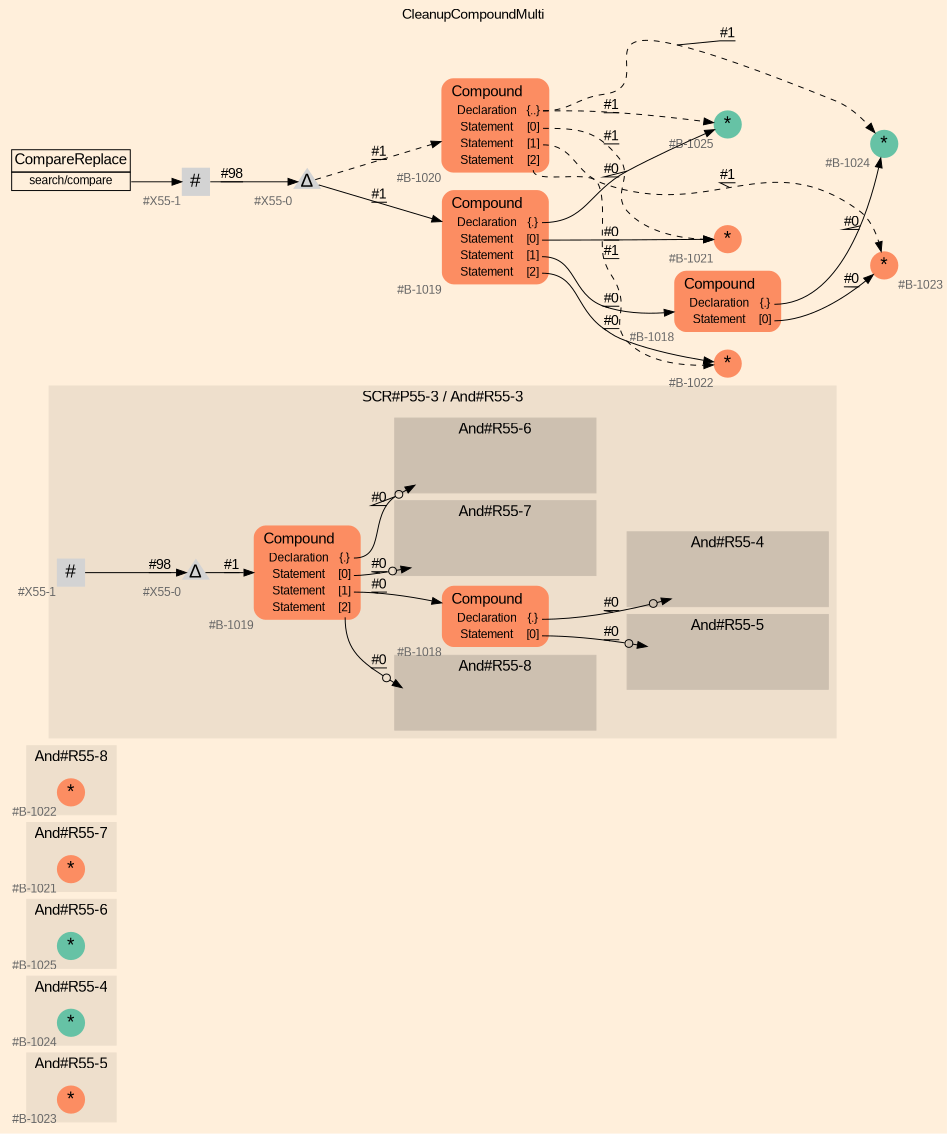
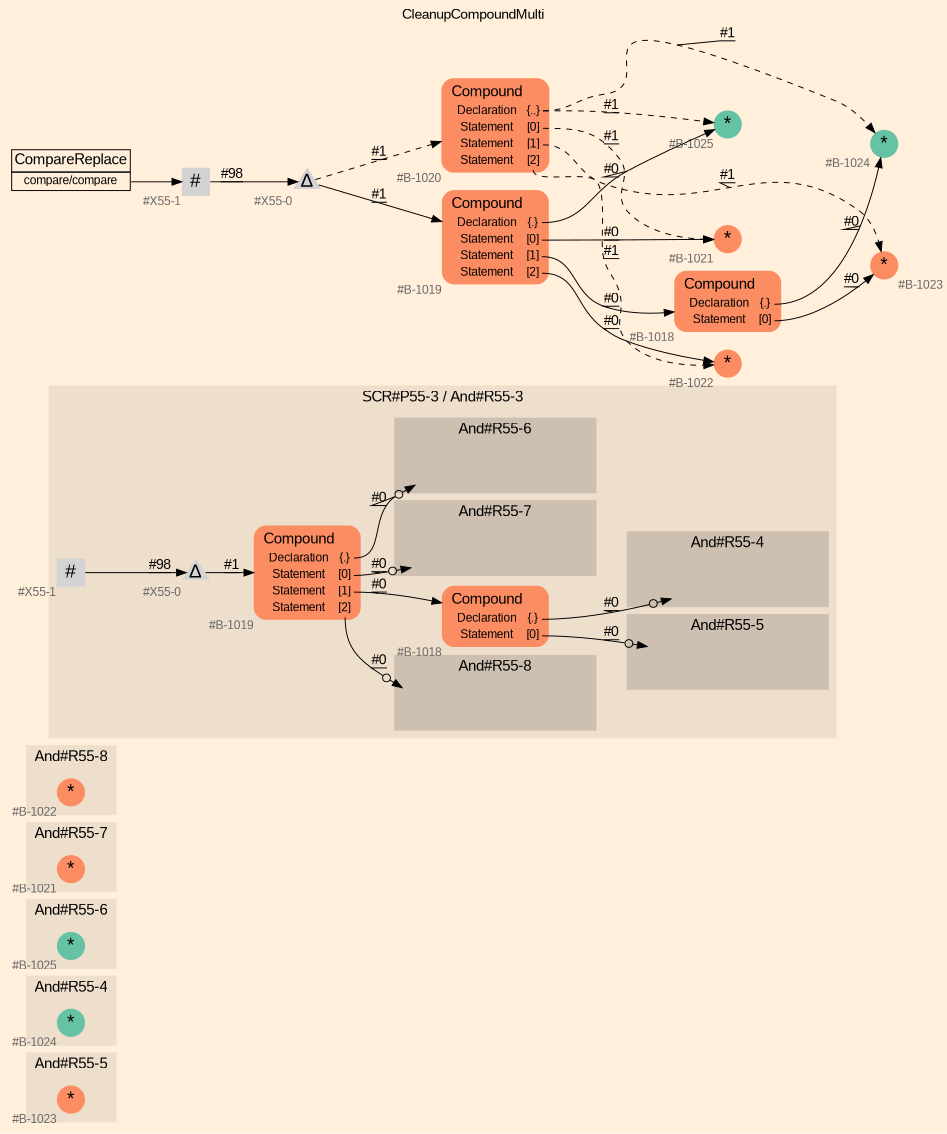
  digraph {
    bgcolor=antiquewhite1
    color=black
    fontcolor=black
    fontname=Arial
    label=CleanupCompoundMulti
    labelloc=t
    rankdir=LR
    ranksep=0.3
    node [fillcolor="/set28/2" fixedsize=true fontcolor=grey40 fontname=Arial fontsize=12 penwidth=0.0 shape=circle style=filled xlabel="#B-1023"]
    edge [color=black decorate=true fontcolor=black fontname=Arial tailport=port0]
    n1 [height=0.4 label=<<FONT COLOR="black" POINT-SIZE="20">*</FONT>> width=0.4]
    n2 [fillcolor="/set28/1" height=0.4 label=<<FONT COLOR="black" POINT-SIZE="20">*</FONT>> width=0.4 xlabel="#B-1024"]
    n3 [fillcolor="/set28/1" height=0.4 label=<<FONT COLOR="black" POINT-SIZE="20">*</FONT>> width=0.4 xlabel="#B-1025"]
    n4 [height=0.4 label=<<FONT COLOR="black" POINT-SIZE="20">*</FONT>> width=0.4 xlabel="#B-1021"]
    n5 [height=0.4 label=<<FONT COLOR="black" POINT-SIZE="20">*</FONT>> width=0.4 xlabel="#B-1022"]
    "And#R55-3/And#R55-4/#B-1024" [fillcolor="/set28/1" shape=none style=invisible xlabel="#B-1024" fixedsize="" penwidth=""]
    "And#R55-3/And#R55-5/#B-1023" [shape=none style=invisible fixedsize="" penwidth=""]
    "And#R55-3/And#R55-6/#B-1025" [fillcolor="/set28/1" shape=none style=invisible xlabel="#B-1025" fixedsize="" penwidth=""]
    "And#R55-3/And#R55-7/#B-1021" [shape=none style=invisible xlabel="#B-1021" fixedsize="" penwidth=""]
    "And#R55-3/And#R55-8/#B-1022" [shape=none style=invisible xlabel="#B-1022" fixedsize="" penwidth=""]
    n11 [label=<<TABLE BORDER="0" CELLBORDER="0" CELLSPACING="0">          <TR><TD><FONT COLOR="black" POINT-SIZE="15">Compound</FONT></TD></TR>          <TR><TD><FONT COLOR="black" POINT-SIZE="12">Declaration</FONT></TD><TD PORT="port0"><FONT COLOR="black" POINT-SIZE="12">{.}</FONT></TD></TR>          <TR><TD><FONT COLOR="black" POINT-SIZE="12">Statement</FONT></TD><TD PORT="port1"><FONT COLOR="black" POINT-SIZE="12">[0]</FONT></TD></TR>          <TR><TD><FONT COLOR="black" POINT-SIZE="12">Statement</FONT></TD><TD PORT="port2"><FONT COLOR="black" POINT-SIZE="12">[1]</FONT></TD></TR>          <TR><TD><FONT COLOR="black" POINT-SIZE="12">Statement</FONT></TD><TD PORT="port3"><FONT COLOR="black" POINT-SIZE="12">[2]</FONT></TD></TR>         </TABLE>> shape=plaintext style="rounded,filled" xlabel="#B-1019" fixedsize="" penwidth=""]
    n12 [label=<<TABLE BORDER="0" CELLBORDER="0" CELLSPACING="0">          <TR><TD><FONT COLOR="black" POINT-SIZE="15">Compound</FONT></TD></TR>          <TR><TD><FONT COLOR="black" POINT-SIZE="12">Declaration</FONT></TD><TD PORT="port0"><FONT COLOR="black" POINT-SIZE="12">{.}</FONT></TD></TR>          <TR><TD><FONT COLOR="black" POINT-SIZE="12">Statement</FONT></TD><TD PORT="port1"><FONT COLOR="black" POINT-SIZE="12">[0]</FONT></TD></TR>         </TABLE>> shape=plaintext style="rounded,filled" xlabel="#B-1018" fixedsize="" penwidth=""]
    n13 [height=0.4 label=<<FONT COLOR="black" POINT-SIZE="20">Δ</FONT>> shape=triangle width=0.4 xlabel="#X55-0" fillcolor=""]
    n14 [height=0.4 label=<<FONT COLOR="black" POINT-SIZE="20">#</FONT>> shape=square width=0.4 xlabel="#X55-1" fillcolor=""]
-   n15 [color=black fillcolor=antiquewhite1 label=<<TABLE BORDER="0" CELLBORDER="1" CELLSPACING="0">      <TR><TD><FONT COLOR="black" POINT-SIZE="15">CompareReplace</FONT></TD></TR>      <TR><TD PORT="port0"><FONT COLOR="black" POINT-SIZE="12">search/compare</FONT></TD></TR>     </TABLE>> shape=plaintext fixedsize="" penwidth="" xlabel=""]
+   n15 [color=black fillcolor=antiquewhite1 label=<<TABLE BORDER="0" CELLBORDER="1" CELLSPACING="0">      <TR><TD><FONT COLOR="black" POINT-SIZE="15">CompareReplace</FONT></TD></TR>      <TR><TD PORT="port0"><FONT COLOR="black" POINT-SIZE="12">compare/compare</FONT></TD></TR>     </TABLE>> shape=plaintext fixedsize="" penwidth="" xlabel=""]
    n16 [height=0.4 label=<<FONT COLOR="black" POINT-SIZE="20">#</FONT>> shape=square width=0.4 xlabel="#X55-1" fillcolor=""]
    n17 [height=0.4 label=<<FONT COLOR="black" POINT-SIZE="20">Δ</FONT>> shape=triangle width=0.4 xlabel="#X55-0" fillcolor=""]
    n18 [label=<<TABLE BORDER="0" CELLBORDER="0" CELLSPACING="0">      <TR><TD><FONT COLOR="black" POINT-SIZE="15">Compound</FONT></TD></TR>      <TR><TD><FONT COLOR="black" POINT-SIZE="12">Declaration</FONT></TD><TD PORT="port0"><FONT COLOR="black" POINT-SIZE="12">{.}</FONT></TD></TR>      <TR><TD><FONT COLOR="black" POINT-SIZE="12">Statement</FONT></TD><TD PORT="port1"><FONT COLOR="black" POINT-SIZE="12">[0]</FONT></TD></TR>      <TR><TD><FONT COLOR="black" POINT-SIZE="12">Statement</FONT></TD><TD PORT="port2"><FONT COLOR="black" POINT-SIZE="12">[1]</FONT></TD></TR>      <TR><TD><FONT COLOR="black" POINT-SIZE="12">Statement</FONT></TD><TD PORT="port3"><FONT COLOR="black" POINT-SIZE="12">[2]</FONT></TD></TR>     </TABLE>> shape=plaintext style="rounded,filled" xlabel="#B-1019" fixedsize="" penwidth=""]
    n19 [label=<<TABLE BORDER="0" CELLBORDER="0" CELLSPACING="0">      <TR><TD><FONT COLOR="black" POINT-SIZE="15">Compound</FONT></TD></TR>      <TR><TD><FONT COLOR="black" POINT-SIZE="12">Declaration</FONT></TD><TD PORT="port0"><FONT COLOR="black" POINT-SIZE="12">{..}</FONT></TD></TR>      <TR><TD><FONT COLOR="black" POINT-SIZE="12">Statement</FONT></TD><TD PORT="port1"><FONT COLOR="black" POINT-SIZE="12">[0]</FONT></TD></TR>      <TR><TD><FONT COLOR="black" POINT-SIZE="12">Statement</FONT></TD><TD PORT="port2"><FONT COLOR="black" POINT-SIZE="12">[1]</FONT></TD></TR>      <TR><TD><FONT COLOR="black" POINT-SIZE="12">Statement</FONT></TD><TD PORT="port3"><FONT COLOR="black" POINT-SIZE="12">[2]</FONT></TD></TR>     </TABLE>> shape=plaintext style="rounded,filled" xlabel="#B-1020" fixedsize="" penwidth=""]
    n20 [fillcolor="/set28/1" height=0.4 label=<<FONT COLOR="black" POINT-SIZE="20">*</FONT>> width=0.4 xlabel="#B-1025"]
    n21 [height=0.4 label=<<FONT COLOR="black" POINT-SIZE="20">*</FONT>> width=0.4 xlabel="#B-1021"]
    n22 [label=<<TABLE BORDER="0" CELLBORDER="0" CELLSPACING="0">      <TR><TD><FONT COLOR="black" POINT-SIZE="15">Compound</FONT></TD></TR>      <TR><TD><FONT COLOR="black" POINT-SIZE="12">Declaration</FONT></TD><TD PORT="port0"><FONT COLOR="black" POINT-SIZE="12">{.}</FONT></TD></TR>      <TR><TD><FONT COLOR="black" POINT-SIZE="12">Statement</FONT></TD><TD PORT="port1"><FONT COLOR="black" POINT-SIZE="12">[0]</FONT></TD></TR>     </TABLE>> shape=plaintext style="rounded,filled" xlabel="#B-1018" fixedsize="" penwidth=""]
    n23 [height=0.4 label=<<FONT COLOR="black" POINT-SIZE="20">*</FONT>> width=0.4 xlabel="#B-1022"]
    n24 [fillcolor="/set28/1" height=0.4 label=<<FONT COLOR="black" POINT-SIZE="20">*</FONT>> width=0.4 xlabel="#B-1024"]
    n25 [height=0.4 label=<<FONT COLOR="black" POINT-SIZE="20">*</FONT>> width=0.4]
    subgraph cluster_1 {
      color=antiquewhite2
      fontsize=15
      label="And#R55-5"
      style=filled
      n1
    }
    subgraph cluster_2 {
      color=antiquewhite2
      fontsize=15
      label="And#R55-4"
      style=filled
      n2
    }
    subgraph cluster_3 {
      color=antiquewhite2
      fontsize=15
      label="And#R55-6"
      style=filled
      n3
    }
    subgraph cluster_4 {
      color=antiquewhite2
      fontsize=15
      label="And#R55-7"
      style=filled
      n4
    }
    subgraph cluster_5 {
      color=antiquewhite2
      fontsize=15
      label="And#R55-8"
      style=filled
      n5
    }
    subgraph cluster_6 {
      color=antiquewhite2
      fontsize=15
      label="SCR#P55-3 / And#R55-3"
      style=filled
      n11
      n12
      n13
      n14
      subgraph cluster_7 {
        color=antiquewhite3
        fontsize=15
        label="And#R55-4"
        style=filled
        "And#R55-3/And#R55-4/#B-1024"
      }
      subgraph cluster_8 {
        color=antiquewhite3
        fontsize=15
        label="And#R55-5"
        style=filled
        "And#R55-3/And#R55-5/#B-1023"
      }
      subgraph cluster_9 {
        color=antiquewhite3
        fontsize=15
        label="And#R55-6"
        style=filled
        "And#R55-3/And#R55-6/#B-1025"
      }
      subgraph cluster_10 {
        color=antiquewhite3
        fontsize=15
        label="And#R55-7"
        style=filled
        "And#R55-3/And#R55-7/#B-1021"
      }
      subgraph cluster_11 {
        color=antiquewhite3
        fontsize=15
        label="And#R55-8"
        style=filled
        "And#R55-3/And#R55-8/#B-1022"
      }
    }
    n11 -> "And#R55-3/And#R55-6/#B-1025" [arrowhead=normalnoneodot label="#0"]
    n11 -> "And#R55-3/And#R55-7/#B-1021" [arrowhead=normalnoneodot label="#0" tailport=port1]
    n11 -> "And#R55-3/And#R55-8/#B-1022" [arrowhead=normalnoneodot label="#0" tailport=port3]
    n11 -> n12 [label="#0" tailport=port2]
    n12 -> "And#R55-3/And#R55-4/#B-1024" [arrowhead=normalnoneodot label="#0"]
    n12 -> "And#R55-3/And#R55-5/#B-1023" [arrowhead=normalnoneodot label="#0" tailport=port1]
    n13 -> n11 [label="#1" tailport=""]
    n14 -> n13 [label="#98" tailport=""]
    n15 -> n16
    n16 -> n17 [label="#98" tailport=""]
    n17 -> n18 [label="#1" tailport=""]
    n17 -> n19 [label="#1" style=dashed tailport=""]
    n18 -> n20 [label="#0"]
    n18 -> n21 [label="#0" tailport=port1]
    n18 -> n22 [label="#0" tailport=port2]
    n18 -> n23 [label="#0" tailport=port3]
    n19 -> n20 [label="#1" style=dashed]
    n19 -> n21 [label="#1" style=dashed tailport=port1]
    n19 -> n23 [label="#1" style=dashed tailport=port3]
    n19 -> n24 [label="#1" style=dashed]
    n19 -> n25 [label="#1" style=dashed tailport=port2]
    n22 -> n24 [label="#0"]
    n22 -> n25 [label="#0" tailport=port1]
  }
